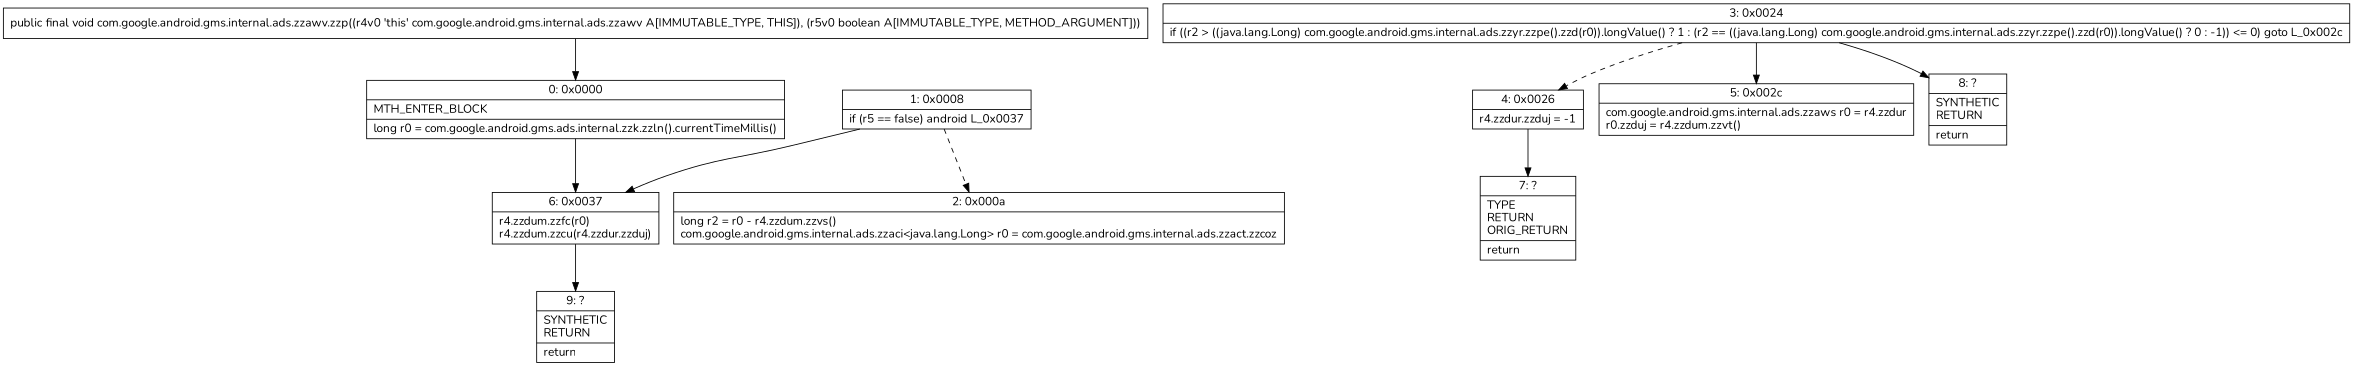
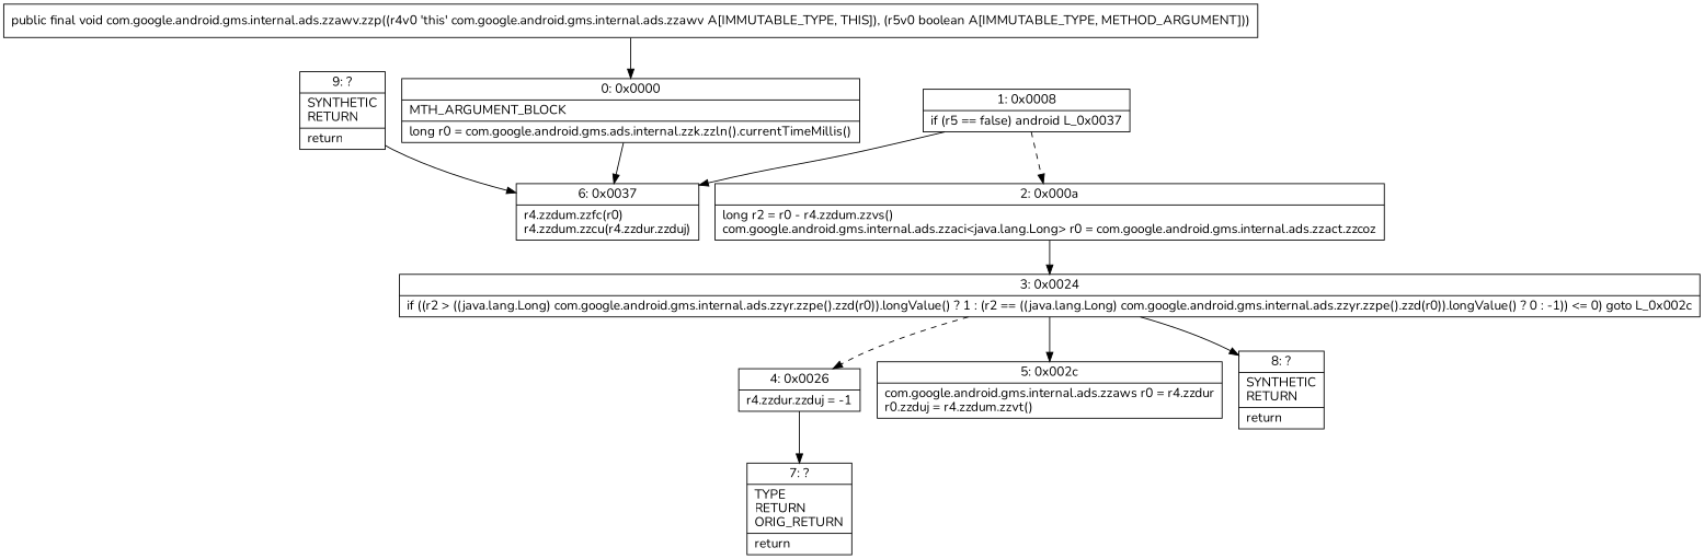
  digraph {
    fontname=Nunito
    node [fontname=Nunito shape=record]
    edge [fontname=Nunito]
-   n1 [label="{0\:\ 0x0000|MTH_ENTER_BLOCK\l|long r0 = com.google.android.gms.ads.internal.zzk.zzln().currentTimeMillis()\l}"]
+   n1 [label="{0\:\ 0x0000|MTH_ARGUMENT_BLOCK\l|long r0 = com.google.android.gms.ads.internal.zzk.zzln().currentTimeMillis()\l}"]
    n2 [label="{6\:\ 0x0037|r4.zzdum.zzfc(r0)\lr4.zzdum.zzcu(r4.zzdur.zzduj)\l}"]
    n3 [label="{1\:\ 0x0008|if (r5 == false) android L_0x0037\l}"]
    n4 [label="{2\:\ 0x000a|long r2 = r0 \- r4.zzdum.zzvs()\lcom.google.android.gms.internal.ads.zzaci\<java.lang.Long\> r0 = com.google.android.gms.internal.ads.zzact.zzcoz\l}"]
    n5 [label="{3\:\ 0x0024|if ((r2 \> ((java.lang.Long) com.google.android.gms.internal.ads.zzyr.zzpe().zzd(r0)).longValue() ? 1 : (r2 == ((java.lang.Long) com.google.android.gms.internal.ads.zzyr.zzpe().zzd(r0)).longValue() ? 0 : \-1)) \<= 0) goto L_0x002c\l}"]
    n6 [label="{9\:\ ?|SYNTHETIC\lRETURN\l|return\l}"]
    n7 [label="{4\:\ 0x0026|r4.zzdur.zzduj = \-1\l}"]
    n8 [label="{5\:\ 0x002c|com.google.android.gms.internal.ads.zzaws r0 = r4.zzdur\lr0.zzduj = r4.zzdum.zzvt()\l}"]
    n9 [label="{8\:\ ?|SYNTHETIC\lRETURN\l|return\l}"]
    n10 [label="{7\:\ ?|TYPE\lRETURN\lORIG_RETURN\l|return\l}"]
    n11 [label="{public final void com.google.android.gms.internal.ads.zzawv.zzp((r4v0 'this' com.google.android.gms.internal.ads.zzawv A[IMMUTABLE_TYPE, THIS]), (r5v0 boolean A[IMMUTABLE_TYPE, METHOD_ARGUMENT])) }"]
    n1 -> n2
-   n2 -> n6
+   n6 -> n2
    n3 -> n2
    n3 -> n4 [style=dashed]
+   n4 -> n5
    n5 -> n7 [style=dashed]
    n5 -> n8
    n5 -> n9
    n7 -> n10
    n11 -> n1
  }
